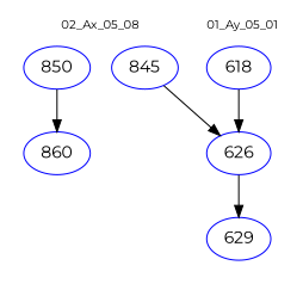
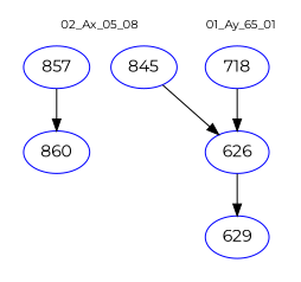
  digraph {
    fontname=Montserrat
    node [color=blue fontname=Montserrat]
    edge [color=black fontname=Montserrat]
    n1 [label=845]
-   n2 [label=850]
+   n2 [label=857]
    n3 [label=860]
-   n4 [label=618]
+   n4 [label=718]
    n5 [label=626]
    n6 [label=629]
    subgraph cluster_1 {
      color=white
      fontsize=10
      label="02_Ax_05_08"
      n1
      n2
      n3
    }
    subgraph cluster_2 {
      color=white
      fontsize=10
-     label="01_Ay_05_01"
+     label="01_Ay_65_01"
      n4
      n5
      n6
    }
    n1 -> n5
    n2 -> n3
    n4 -> n5
    n5 -> n6
  }
